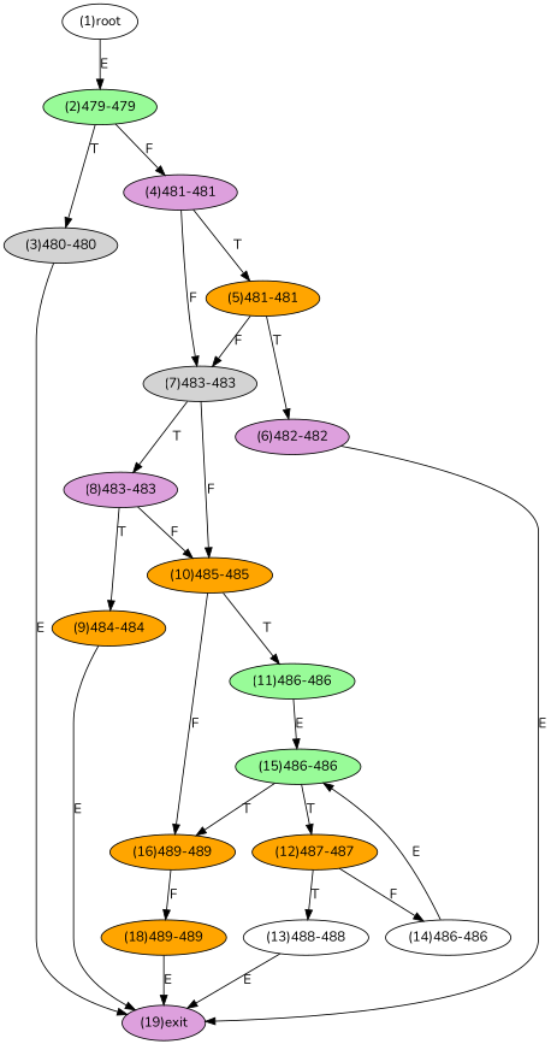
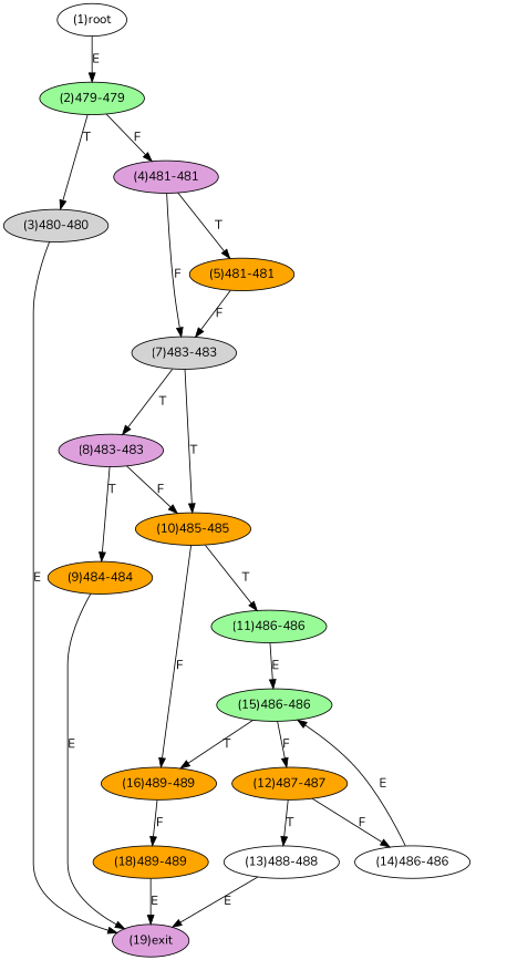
  digraph {
    fontname=Nunito
    node [fillcolor=orange fontname=Nunito style=filled]
    edge [fontname=Nunito]
    n1 [fillcolor=white label="(1)root"]
    n2 [fillcolor=palegreen label="(2)479-479"]
    n3 [fillcolor=lightgrey label="(3)480-480"]
    n4 [fillcolor=plum label="(4)481-481"]
    n5 [fillcolor=plum label="(19)exit"]
    n6 [label="(5)481-481"]
    n7 [fillcolor=lightgrey label="(7)483-483"]
-   n8 [fillcolor=plum label="(6)482-482"]
    n9 [fillcolor=plum label="(8)483-483"]
    n10 [label="(10)485-485"]
    n11 [label="(9)484-484"]
    n12 [fillcolor=palegreen label="(11)486-486"]
    n13 [label="(16)489-489"]
    n14 [fillcolor=palegreen label="(15)486-486"]
    n15 [label="(18)489-489"]
    n16 [label="(12)487-487"]
    n17 [fillcolor=white label="(13)488-488"]
    n18 [fillcolor=white label="(14)486-486"]
    n1 -> n2 [label=E]
    n2 -> n3 [label=T]
    n2 -> n4 [label=F]
    n3 -> n5 [label=E]
    n4 -> n6 [label=T]
    n4 -> n7 [label=F]
    n6 -> n7 [label=F]
-   n6 -> n8 [label=T]
    n7 -> n9 [label=T]
-   n7 -> n10 [label=F]
-   n8 -> n5 [label=E]
+   n7 -> n10 [label=T]
    n9 -> n10 [label=F]
    n9 -> n11 [label=T]
    n10 -> n12 [label=T]
    n10 -> n13 [label=F]
    n11 -> n5 [label=E]
    n12 -> n14 [label=E]
    n13 -> n15 [label=F]
    n14 -> n13 [label=T]
-   n14 -> n16 [label=T]
+   n14 -> n16 [label=F]
    n15 -> n5 [label=E]
    n16 -> n17 [label=T]
    n16 -> n18 [label=F]
    n17 -> n5 [label=E]
    n18 -> n14 [label=E]
  }
